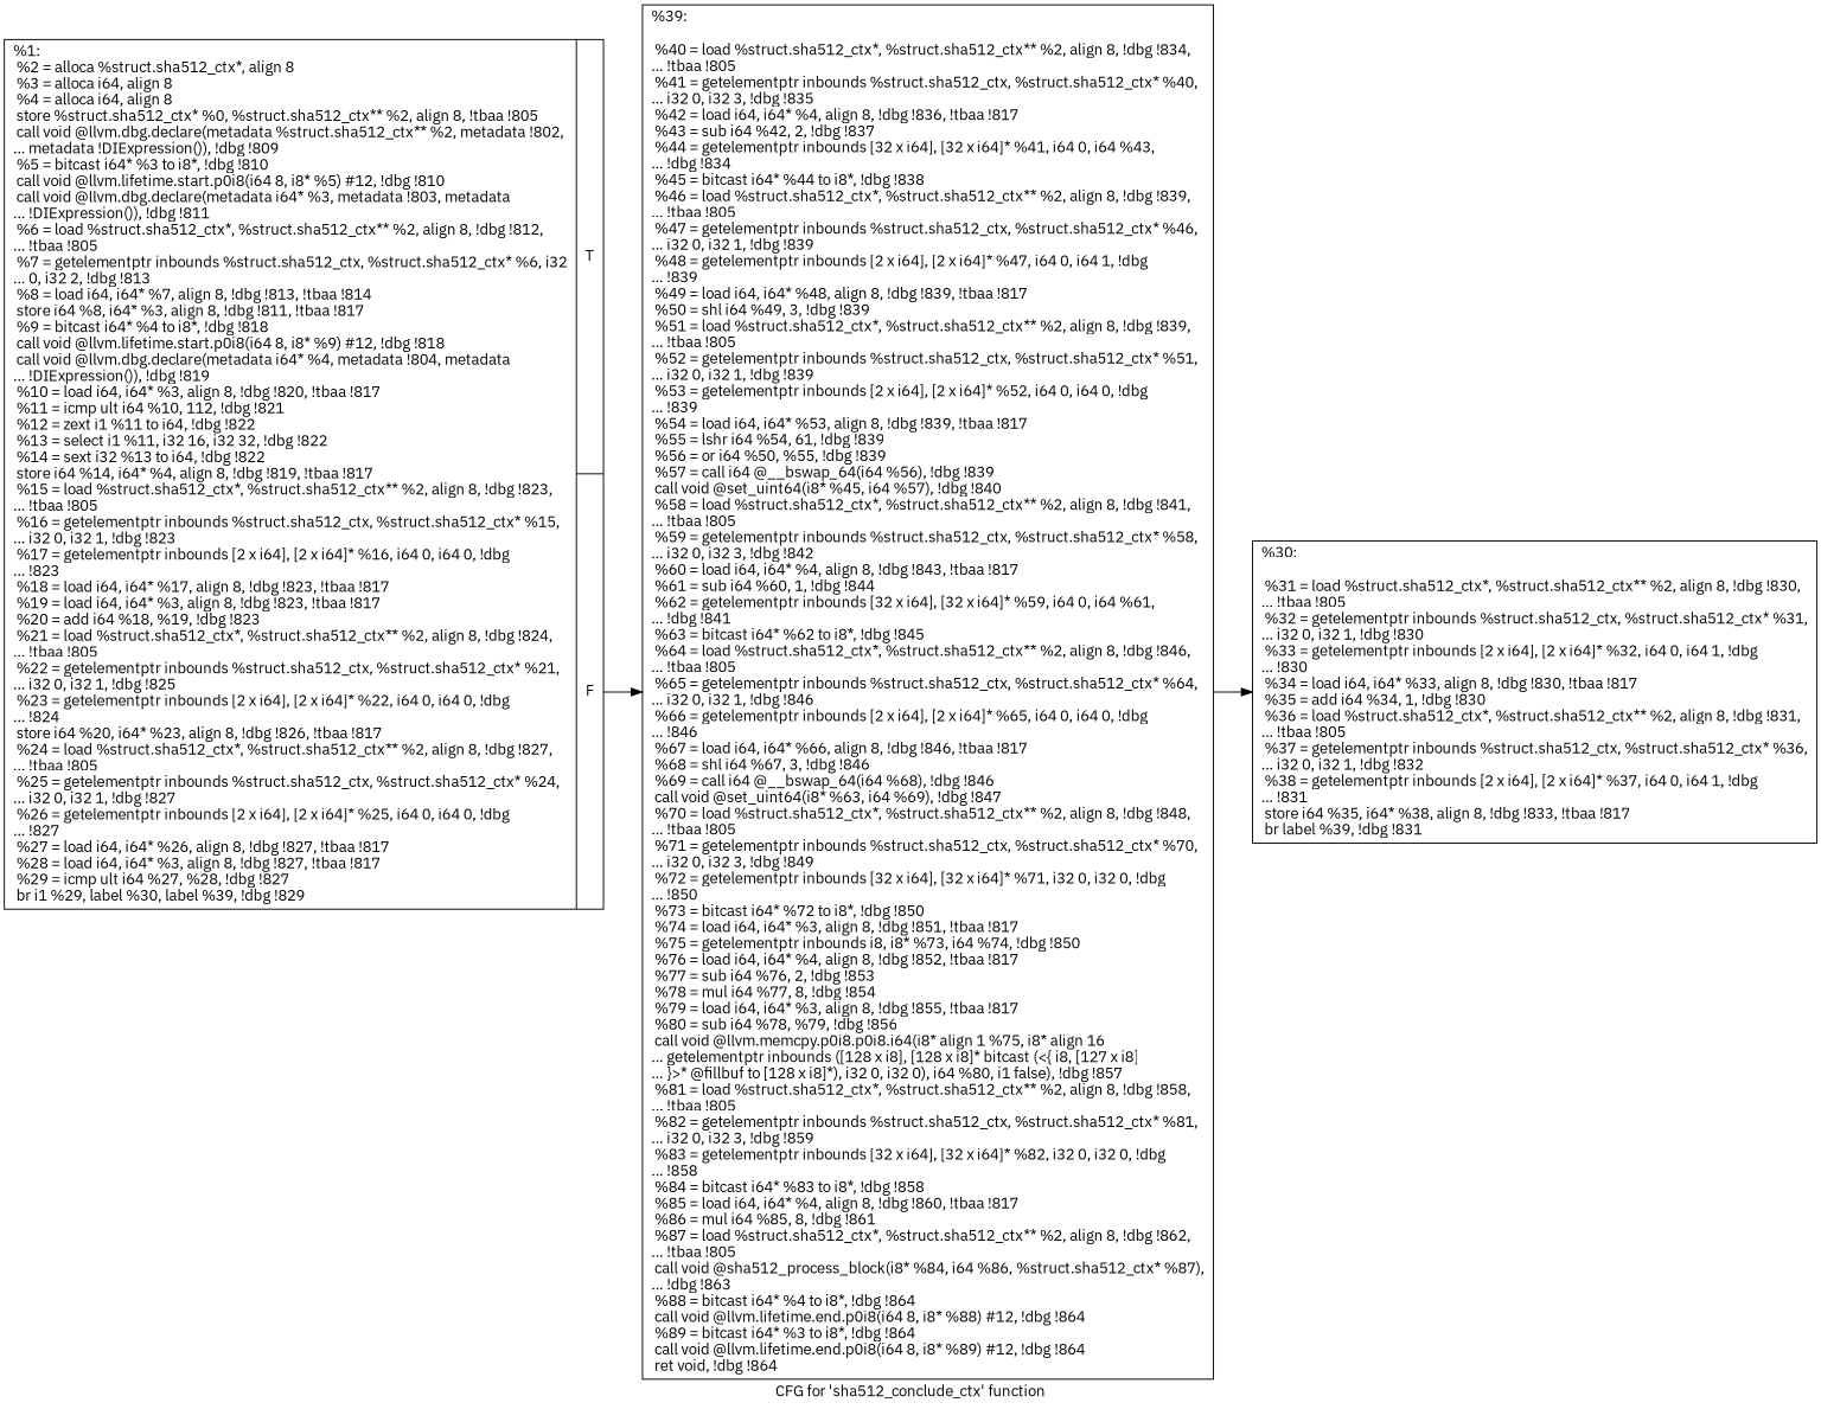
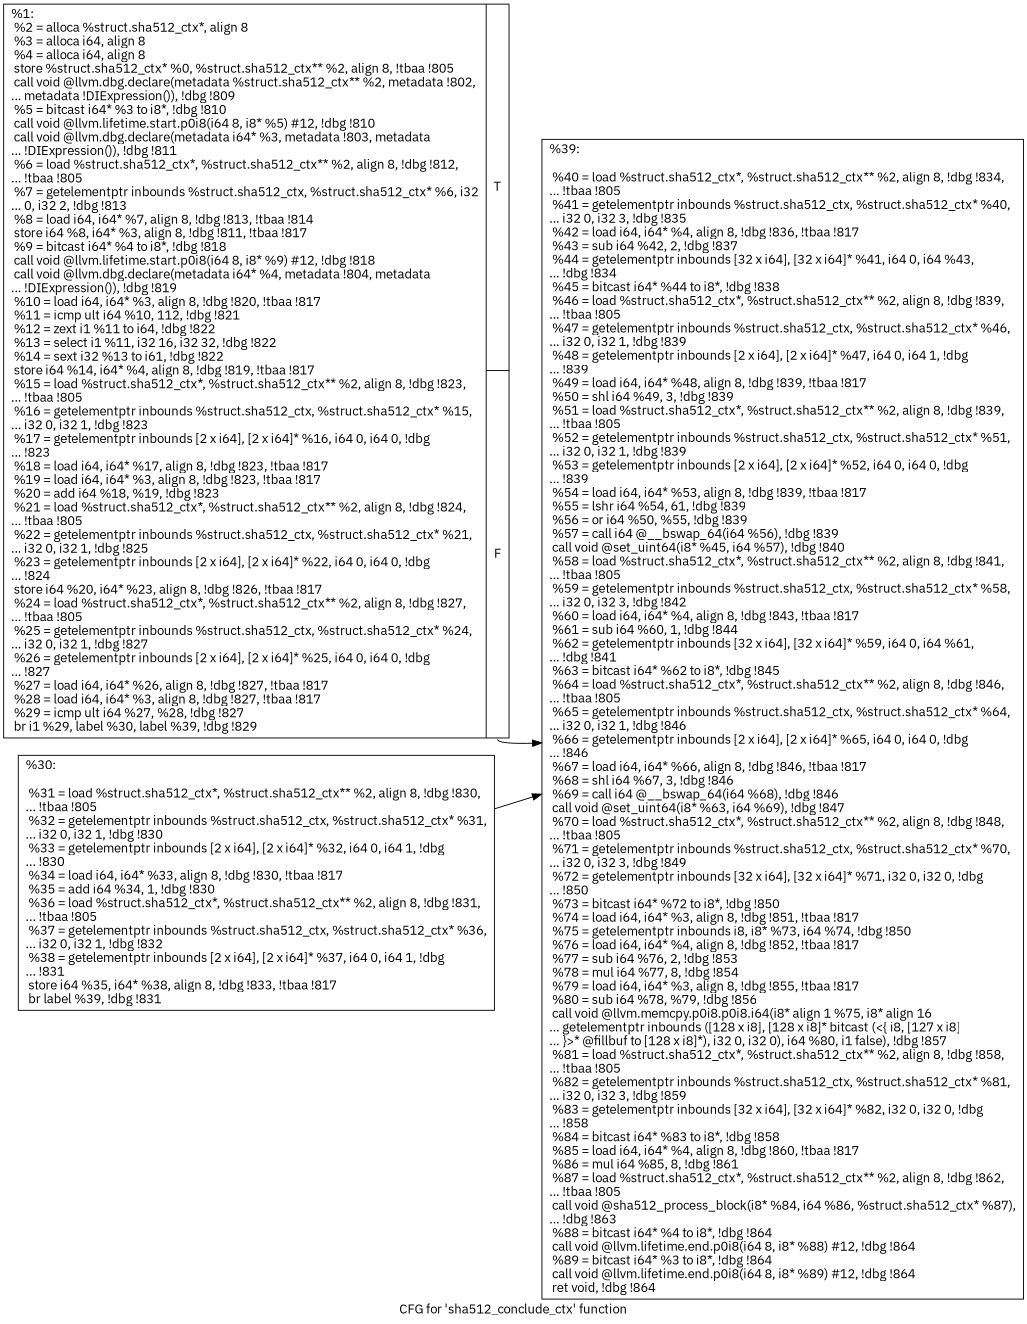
  digraph {
    fontname="IBM Plex Sans"
    label="CFG for 'sha512_conclude_ctx' function"
    rankdir=LR
    node [fontname="IBM Plex Sans" shape=record]
    edge [fontname="IBM Plex Sans"]
-   n1 [label="{%1:\l  %2 = alloca %struct.sha512_ctx*, align 8\l  %3 = alloca i64, align 8\l  %4 = alloca i64, align 8\l  store %struct.sha512_ctx* %0, %struct.sha512_ctx** %2, align 8, !tbaa !805\l  call void @llvm.dbg.declare(metadata %struct.sha512_ctx** %2, metadata !802,\l... metadata !DIExpression()), !dbg !809\l  %5 = bitcast i64* %3 to i8*, !dbg !810\l  call void @llvm.lifetime.start.p0i8(i64 8, i8* %5) #12, !dbg !810\l  call void @llvm.dbg.declare(metadata i64* %3, metadata !803, metadata\l... !DIExpression()), !dbg !811\l  %6 = load %struct.sha512_ctx*, %struct.sha512_ctx** %2, align 8, !dbg !812,\l... !tbaa !805\l  %7 = getelementptr inbounds %struct.sha512_ctx, %struct.sha512_ctx* %6, i32\l... 0, i32 2, !dbg !813\l  %8 = load i64, i64* %7, align 8, !dbg !813, !tbaa !814\l  store i64 %8, i64* %3, align 8, !dbg !811, !tbaa !817\l  %9 = bitcast i64* %4 to i8*, !dbg !818\l  call void @llvm.lifetime.start.p0i8(i64 8, i8* %9) #12, !dbg !818\l  call void @llvm.dbg.declare(metadata i64* %4, metadata !804, metadata\l... !DIExpression()), !dbg !819\l  %10 = load i64, i64* %3, align 8, !dbg !820, !tbaa !817\l  %11 = icmp ult i64 %10, 112, !dbg !821\l  %12 = zext i1 %11 to i64, !dbg !822\l  %13 = select i1 %11, i32 16, i32 32, !dbg !822\l  %14 = sext i32 %13 to i64, !dbg !822\l  store i64 %14, i64* %4, align 8, !dbg !819, !tbaa !817\l  %15 = load %struct.sha512_ctx*, %struct.sha512_ctx** %2, align 8, !dbg !823,\l... !tbaa !805\l  %16 = getelementptr inbounds %struct.sha512_ctx, %struct.sha512_ctx* %15,\l... i32 0, i32 1, !dbg !823\l  %17 = getelementptr inbounds [2 x i64], [2 x i64]* %16, i64 0, i64 0, !dbg\l... !823\l  %18 = load i64, i64* %17, align 8, !dbg !823, !tbaa !817\l  %19 = load i64, i64* %3, align 8, !dbg !823, !tbaa !817\l  %20 = add i64 %18, %19, !dbg !823\l  %21 = load %struct.sha512_ctx*, %struct.sha512_ctx** %2, align 8, !dbg !824,\l... !tbaa !805\l  %22 = getelementptr inbounds %struct.sha512_ctx, %struct.sha512_ctx* %21,\l... i32 0, i32 1, !dbg !825\l  %23 = getelementptr inbounds [2 x i64], [2 x i64]* %22, i64 0, i64 0, !dbg\l... !824\l  store i64 %20, i64* %23, align 8, !dbg !826, !tbaa !817\l  %24 = load %struct.sha512_ctx*, %struct.sha512_ctx** %2, align 8, !dbg !827,\l... !tbaa !805\l  %25 = getelementptr inbounds %struct.sha512_ctx, %struct.sha512_ctx* %24,\l... i32 0, i32 1, !dbg !827\l  %26 = getelementptr inbounds [2 x i64], [2 x i64]* %25, i64 0, i64 0, !dbg\l... !827\l  %27 = load i64, i64* %26, align 8, !dbg !827, !tbaa !817\l  %28 = load i64, i64* %3, align 8, !dbg !827, !tbaa !817\l  %29 = icmp ult i64 %27, %28, !dbg !827\l  br i1 %29, label %30, label %39, !dbg !829\l|{<s0>T|<s1>F}}"]
+   n1 [label="{%1:\l  %2 = alloca %struct.sha512_ctx*, align 8\l  %3 = alloca i64, align 8\l  %4 = alloca i64, align 8\l  store %struct.sha512_ctx* %0, %struct.sha512_ctx** %2, align 8, !tbaa !805\l  call void @llvm.dbg.declare(metadata %struct.sha512_ctx** %2, metadata !802,\l... metadata !DIExpression()), !dbg !809\l  %5 = bitcast i64* %3 to i8*, !dbg !810\l  call void @llvm.lifetime.start.p0i8(i64 8, i8* %5) #12, !dbg !810\l  call void @llvm.dbg.declare(metadata i64* %3, metadata !803, metadata\l... !DIExpression()), !dbg !811\l  %6 = load %struct.sha512_ctx*, %struct.sha512_ctx** %2, align 8, !dbg !812,\l... !tbaa !805\l  %7 = getelementptr inbounds %struct.sha512_ctx, %struct.sha512_ctx* %6, i32\l... 0, i32 2, !dbg !813\l  %8 = load i64, i64* %7, align 8, !dbg !813, !tbaa !814\l  store i64 %8, i64* %3, align 8, !dbg !811, !tbaa !817\l  %9 = bitcast i64* %4 to i8*, !dbg !818\l  call void @llvm.lifetime.start.p0i8(i64 8, i8* %9) #12, !dbg !818\l  call void @llvm.dbg.declare(metadata i64* %4, metadata !804, metadata\l... !DIExpression()), !dbg !819\l  %10 = load i64, i64* %3, align 8, !dbg !820, !tbaa !817\l  %11 = icmp ult i64 %10, 112, !dbg !821\l  %12 = zext i1 %11 to i64, !dbg !822\l  %13 = select i1 %11, i32 16, i32 32, !dbg !822\l  %14 = sext i32 %13 to i61, !dbg !822\l  store i64 %14, i64* %4, align 8, !dbg !819, !tbaa !817\l  %15 = load %struct.sha512_ctx*, %struct.sha512_ctx** %2, align 8, !dbg !823,\l... !tbaa !805\l  %16 = getelementptr inbounds %struct.sha512_ctx, %struct.sha512_ctx* %15,\l... i32 0, i32 1, !dbg !823\l  %17 = getelementptr inbounds [2 x i64], [2 x i64]* %16, i64 0, i64 0, !dbg\l... !823\l  %18 = load i64, i64* %17, align 8, !dbg !823, !tbaa !817\l  %19 = load i64, i64* %3, align 8, !dbg !823, !tbaa !817\l  %20 = add i64 %18, %19, !dbg !823\l  %21 = load %struct.sha512_ctx*, %struct.sha512_ctx** %2, align 8, !dbg !824,\l... !tbaa !805\l  %22 = getelementptr inbounds %struct.sha512_ctx, %struct.sha512_ctx* %21,\l... i32 0, i32 1, !dbg !825\l  %23 = getelementptr inbounds [2 x i64], [2 x i64]* %22, i64 0, i64 0, !dbg\l... !824\l  store i64 %20, i64* %23, align 8, !dbg !826, !tbaa !817\l  %24 = load %struct.sha512_ctx*, %struct.sha512_ctx** %2, align 8, !dbg !827,\l... !tbaa !805\l  %25 = getelementptr inbounds %struct.sha512_ctx, %struct.sha512_ctx* %24,\l... i32 0, i32 1, !dbg !827\l  %26 = getelementptr inbounds [2 x i64], [2 x i64]* %25, i64 0, i64 0, !dbg\l... !827\l  %27 = load i64, i64* %26, align 8, !dbg !827, !tbaa !817\l  %28 = load i64, i64* %3, align 8, !dbg !827, !tbaa !817\l  %29 = icmp ult i64 %27, %28, !dbg !827\l  br i1 %29, label %30, label %39, !dbg !829\l|{<s0>T|<s1>F}}"]
    n2 [label="{%39:\l\l  %40 = load %struct.sha512_ctx*, %struct.sha512_ctx** %2, align 8, !dbg !834,\l... !tbaa !805\l  %41 = getelementptr inbounds %struct.sha512_ctx, %struct.sha512_ctx* %40,\l... i32 0, i32 3, !dbg !835\l  %42 = load i64, i64* %4, align 8, !dbg !836, !tbaa !817\l  %43 = sub i64 %42, 2, !dbg !837\l  %44 = getelementptr inbounds [32 x i64], [32 x i64]* %41, i64 0, i64 %43,\l... !dbg !834\l  %45 = bitcast i64* %44 to i8*, !dbg !838\l  %46 = load %struct.sha512_ctx*, %struct.sha512_ctx** %2, align 8, !dbg !839,\l... !tbaa !805\l  %47 = getelementptr inbounds %struct.sha512_ctx, %struct.sha512_ctx* %46,\l... i32 0, i32 1, !dbg !839\l  %48 = getelementptr inbounds [2 x i64], [2 x i64]* %47, i64 0, i64 1, !dbg\l... !839\l  %49 = load i64, i64* %48, align 8, !dbg !839, !tbaa !817\l  %50 = shl i64 %49, 3, !dbg !839\l  %51 = load %struct.sha512_ctx*, %struct.sha512_ctx** %2, align 8, !dbg !839,\l... !tbaa !805\l  %52 = getelementptr inbounds %struct.sha512_ctx, %struct.sha512_ctx* %51,\l... i32 0, i32 1, !dbg !839\l  %53 = getelementptr inbounds [2 x i64], [2 x i64]* %52, i64 0, i64 0, !dbg\l... !839\l  %54 = load i64, i64* %53, align 8, !dbg !839, !tbaa !817\l  %55 = lshr i64 %54, 61, !dbg !839\l  %56 = or i64 %50, %55, !dbg !839\l  %57 = call i64 @__bswap_64(i64 %56), !dbg !839\l  call void @set_uint64(i8* %45, i64 %57), !dbg !840\l  %58 = load %struct.sha512_ctx*, %struct.sha512_ctx** %2, align 8, !dbg !841,\l... !tbaa !805\l  %59 = getelementptr inbounds %struct.sha512_ctx, %struct.sha512_ctx* %58,\l... i32 0, i32 3, !dbg !842\l  %60 = load i64, i64* %4, align 8, !dbg !843, !tbaa !817\l  %61 = sub i64 %60, 1, !dbg !844\l  %62 = getelementptr inbounds [32 x i64], [32 x i64]* %59, i64 0, i64 %61,\l... !dbg !841\l  %63 = bitcast i64* %62 to i8*, !dbg !845\l  %64 = load %struct.sha512_ctx*, %struct.sha512_ctx** %2, align 8, !dbg !846,\l... !tbaa !805\l  %65 = getelementptr inbounds %struct.sha512_ctx, %struct.sha512_ctx* %64,\l... i32 0, i32 1, !dbg !846\l  %66 = getelementptr inbounds [2 x i64], [2 x i64]* %65, i64 0, i64 0, !dbg\l... !846\l  %67 = load i64, i64* %66, align 8, !dbg !846, !tbaa !817\l  %68 = shl i64 %67, 3, !dbg !846\l  %69 = call i64 @__bswap_64(i64 %68), !dbg !846\l  call void @set_uint64(i8* %63, i64 %69), !dbg !847\l  %70 = load %struct.sha512_ctx*, %struct.sha512_ctx** %2, align 8, !dbg !848,\l... !tbaa !805\l  %71 = getelementptr inbounds %struct.sha512_ctx, %struct.sha512_ctx* %70,\l... i32 0, i32 3, !dbg !849\l  %72 = getelementptr inbounds [32 x i64], [32 x i64]* %71, i32 0, i32 0, !dbg\l... !850\l  %73 = bitcast i64* %72 to i8*, !dbg !850\l  %74 = load i64, i64* %3, align 8, !dbg !851, !tbaa !817\l  %75 = getelementptr inbounds i8, i8* %73, i64 %74, !dbg !850\l  %76 = load i64, i64* %4, align 8, !dbg !852, !tbaa !817\l  %77 = sub i64 %76, 2, !dbg !853\l  %78 = mul i64 %77, 8, !dbg !854\l  %79 = load i64, i64* %3, align 8, !dbg !855, !tbaa !817\l  %80 = sub i64 %78, %79, !dbg !856\l  call void @llvm.memcpy.p0i8.p0i8.i64(i8* align 1 %75, i8* align 16\l... getelementptr inbounds ([128 x i8], [128 x i8]* bitcast (\<\{ i8, [127 x i8]\l... \}\>* @fillbuf to [128 x i8]*), i32 0, i32 0), i64 %80, i1 false), !dbg !857\l  %81 = load %struct.sha512_ctx*, %struct.sha512_ctx** %2, align 8, !dbg !858,\l... !tbaa !805\l  %82 = getelementptr inbounds %struct.sha512_ctx, %struct.sha512_ctx* %81,\l... i32 0, i32 3, !dbg !859\l  %83 = getelementptr inbounds [32 x i64], [32 x i64]* %82, i32 0, i32 0, !dbg\l... !858\l  %84 = bitcast i64* %83 to i8*, !dbg !858\l  %85 = load i64, i64* %4, align 8, !dbg !860, !tbaa !817\l  %86 = mul i64 %85, 8, !dbg !861\l  %87 = load %struct.sha512_ctx*, %struct.sha512_ctx** %2, align 8, !dbg !862,\l... !tbaa !805\l  call void @sha512_process_block(i8* %84, i64 %86, %struct.sha512_ctx* %87),\l... !dbg !863\l  %88 = bitcast i64* %4 to i8*, !dbg !864\l  call void @llvm.lifetime.end.p0i8(i64 8, i8* %88) #12, !dbg !864\l  %89 = bitcast i64* %3 to i8*, !dbg !864\l  call void @llvm.lifetime.end.p0i8(i64 8, i8* %89) #12, !dbg !864\l  ret void, !dbg !864\l}"]
    n3 [label="{%30:\l\l  %31 = load %struct.sha512_ctx*, %struct.sha512_ctx** %2, align 8, !dbg !830,\l... !tbaa !805\l  %32 = getelementptr inbounds %struct.sha512_ctx, %struct.sha512_ctx* %31,\l... i32 0, i32 1, !dbg !830\l  %33 = getelementptr inbounds [2 x i64], [2 x i64]* %32, i64 0, i64 1, !dbg\l... !830\l  %34 = load i64, i64* %33, align 8, !dbg !830, !tbaa !817\l  %35 = add i64 %34, 1, !dbg !830\l  %36 = load %struct.sha512_ctx*, %struct.sha512_ctx** %2, align 8, !dbg !831,\l... !tbaa !805\l  %37 = getelementptr inbounds %struct.sha512_ctx, %struct.sha512_ctx* %36,\l... i32 0, i32 1, !dbg !832\l  %38 = getelementptr inbounds [2 x i64], [2 x i64]* %37, i64 0, i64 1, !dbg\l... !831\l  store i64 %35, i64* %38, align 8, !dbg !833, !tbaa !817\l  br label %39, !dbg !831\l}"]
    n1 -> n2 [tailport=s1]
-   n2 -> n3
+   n3 -> n2
  }
